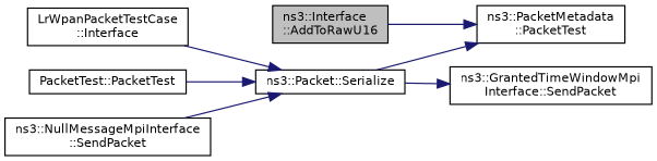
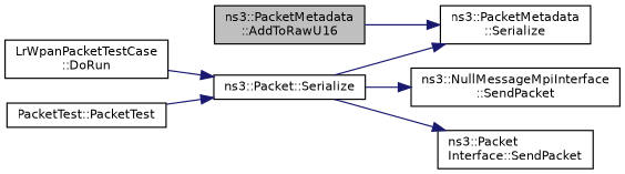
  digraph {
    rankdir=RL
    node [color=black fillcolor=white fontname=Helvetica fontsize=10 shape=record style=filled]
    edge [color=midnightblue dir=back fontname=Helvetica fontsize=10 labelfontname=Helvetica labelfontsize=10 style=solid]
-   n1 [fillcolor=grey75 fontcolor=black height=0.2 label="ns3::Interface\l::AddToRawU16" width=0.4]
-   n2 [height=0.2 label="ns3::PacketMetadata\l::PacketTest" width=0.4]
+   n1 [fillcolor=grey75 fontcolor=black height=0.2 label="ns3::PacketMetadata\l::AddToRawU16" width=0.4]
+   n2 [height=0.2 label="ns3::PacketMetadata\l::Serialize" width=0.4]
    n3 [height=0.2 label="ns3::Packet::Serialize" width=0.4]
-   n4 [height=0.2 label="LrWpanPacketTestCase\l::Interface" width=0.4]
+   n4 [height=0.2 label="LrWpanPacketTestCase\l::DoRun" width=0.4]
    n5 [height=0.2 label="PacketTest::PacketTest" width=0.4]
    n6 [height=0.2 label="ns3::NullMessageMpiInterface\l::SendPacket" width=0.4]
-   n7 [height=0.2 label="ns3::GrantedTimeWindowMpi\lInterface::SendPacket" width=0.4]
+   n7 [height=0.2 label="ns3::Packet\lInterface::SendPacket" width=0.4]
    n2 -> n1
    n2 -> n3
    n3 -> n4
    n3 -> n5
-   n3 -> n6
+   n6 -> n3
    n7 -> n3
  }
